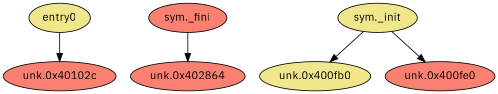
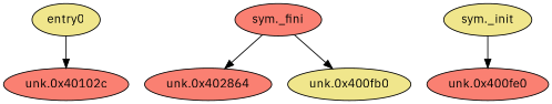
  digraph {
    fontname="IBM Plex Sans"
    node [fillcolor=salmon fontname="IBM Plex Sans" style=filled]
    edge [fontname="IBM Plex Sans"]
    n1 [fillcolor=khaki label=entry0]
    n2 [label="unk.0x40102c"]
    n3 [label="sym._fini"]
    n4 [label="unk.0x402864"]
    n5 [fillcolor=khaki label="sym._init"]
    n6 [fillcolor=khaki label="unk.0x400fb0"]
    n7 [label="unk.0x400fe0"]
    n1 -> n2
    n3 -> n4
-   n5 -> n6
+   n3 -> n6
    n5 -> n7
  }
